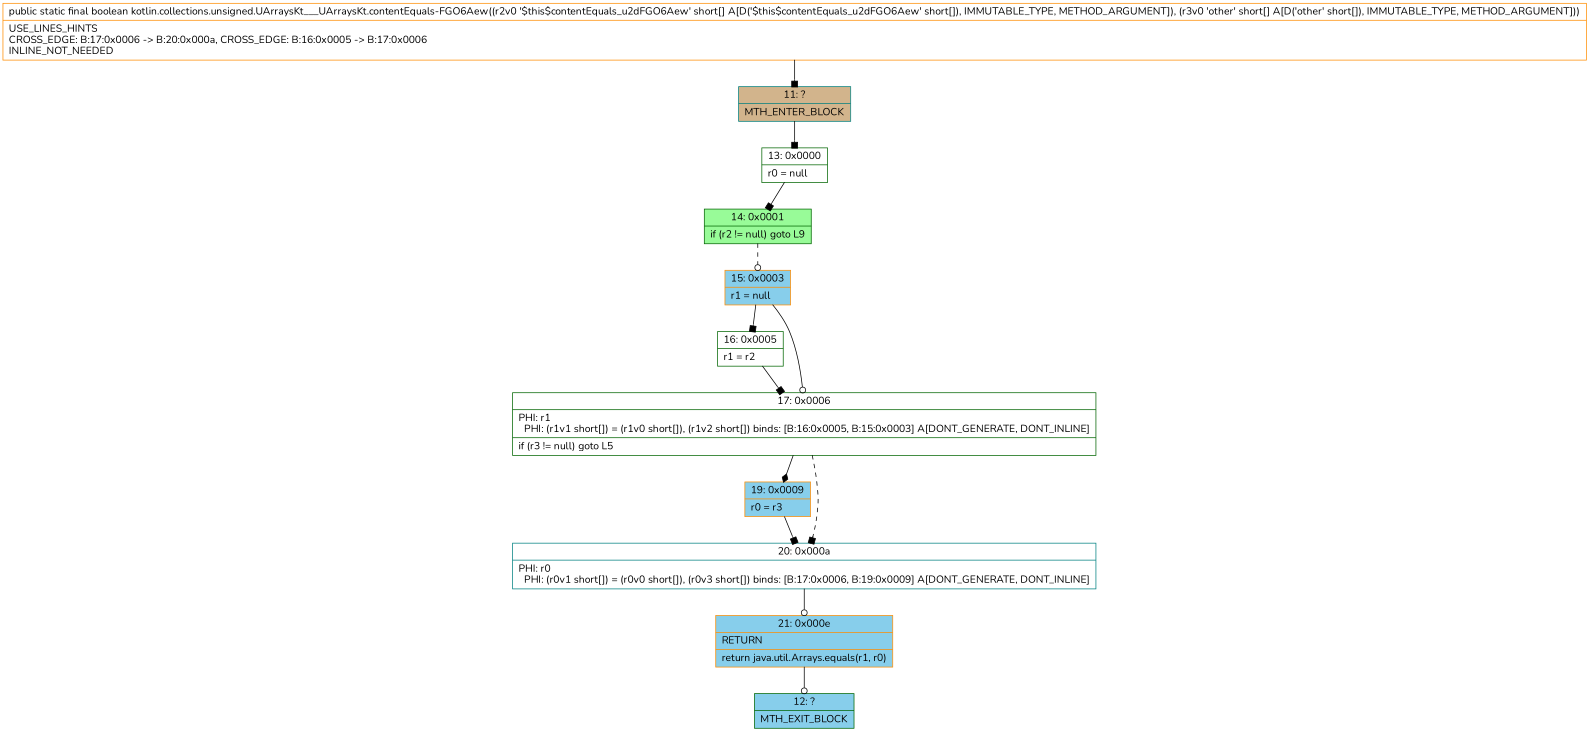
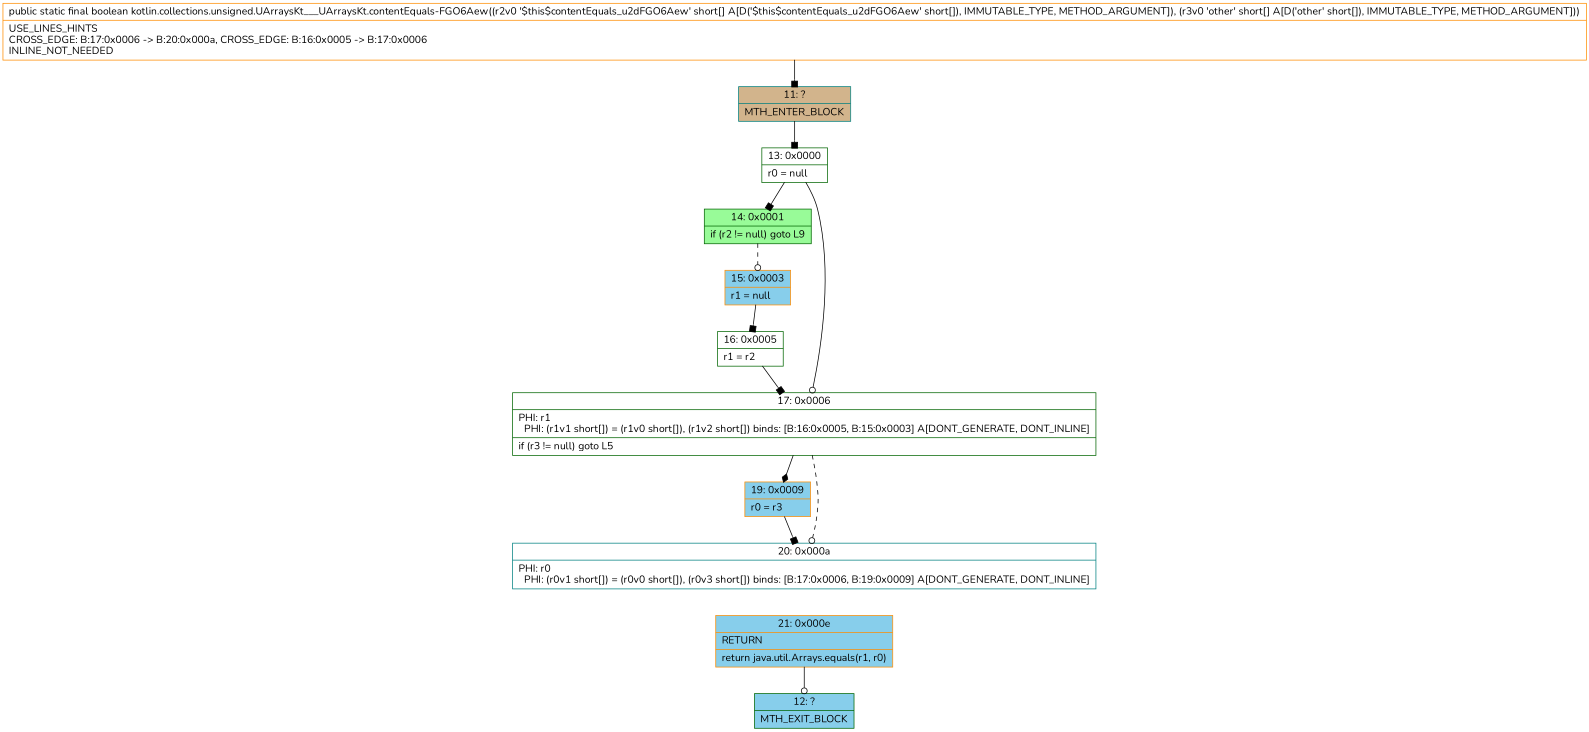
  digraph {
    fontname=Nunito
    node [color=darkgreen fillcolor=white fontname=Nunito shape=record style=filled]
    edge [arrowhead=box fontname=Nunito]
    n1 [color=teal fillcolor=tan label="{11\:\ ?|MTH_ENTER_BLOCK\l}"]
    n2 [label="{13\:\ 0x0000|r0 = null\l}"]
    n3 [fillcolor=palegreen label="{14\:\ 0x0001|if (r2 != null) goto L9\l}"]
    n4 [color=darkorange fillcolor=skyblue label="{15\:\ 0x0003|r1 = null\l}"]
    n5 [label="{16\:\ 0x0005|r1 = r2\l}"]
    n6 [label="{17\:\ 0x0006|PHI: r1 \l  PHI: (r1v1 short[]) = (r1v0 short[]), (r1v2 short[]) binds: [B:16:0x0005, B:15:0x0003] A[DONT_GENERATE, DONT_INLINE]\l|if (r3 != null) goto L5\l}"]
    n7 [color=darkorange fillcolor=skyblue label="{19\:\ 0x0009|r0 = r3\l}"]
    n8 [color=teal label="{20\:\ 0x000a|PHI: r0 \l  PHI: (r0v1 short[]) = (r0v0 short[]), (r0v3 short[]) binds: [B:17:0x0006, B:19:0x0009] A[DONT_GENERATE, DONT_INLINE]\l}"]
    n9 [color=darkorange fillcolor=skyblue label="{21\:\ 0x000e|RETURN\l|return java.util.Arrays.equals(r1, r0)\l}"]
    n10 [fillcolor=skyblue label="{12\:\ ?|MTH_EXIT_BLOCK\l}"]
    n11 [color=darkorange label="{public static final boolean kotlin.collections.unsigned.UArraysKt___UArraysKt.contentEquals\-FGO6Aew((r2v0 '$this$contentEquals_u2dFGO6Aew' short[] A[D('$this$contentEquals_u2dFGO6Aew' short[]), IMMUTABLE_TYPE, METHOD_ARGUMENT]), (r3v0 'other' short[] A[D('other' short[]), IMMUTABLE_TYPE, METHOD_ARGUMENT]))  | USE_LINES_HINTS\lCROSS_EDGE: B:17:0x0006 \-\> B:20:0x000a, CROSS_EDGE: B:16:0x0005 \-\> B:17:0x0006\lINLINE_NOT_NEEDED\l}"]
    n1 -> n2
    n2 -> n3
    n3 -> n4 [arrowhead=odot style=dashed]
    n4 -> n5
-   n4 -> n6 [arrowhead=odot]
+   n2 -> n6 [arrowhead=odot]
    n5 -> n6
    n6 -> n7 [arrowhead=diamond]
-   n6 -> n8 [style=dashed]
+   n6 -> n8 [arrowhead=odot style=dashed]
    n7 -> n8
-   n8 -> n9 [arrowhead=odot]
    n9 -> n10 [arrowhead=odot]
    n11 -> n1
  }
